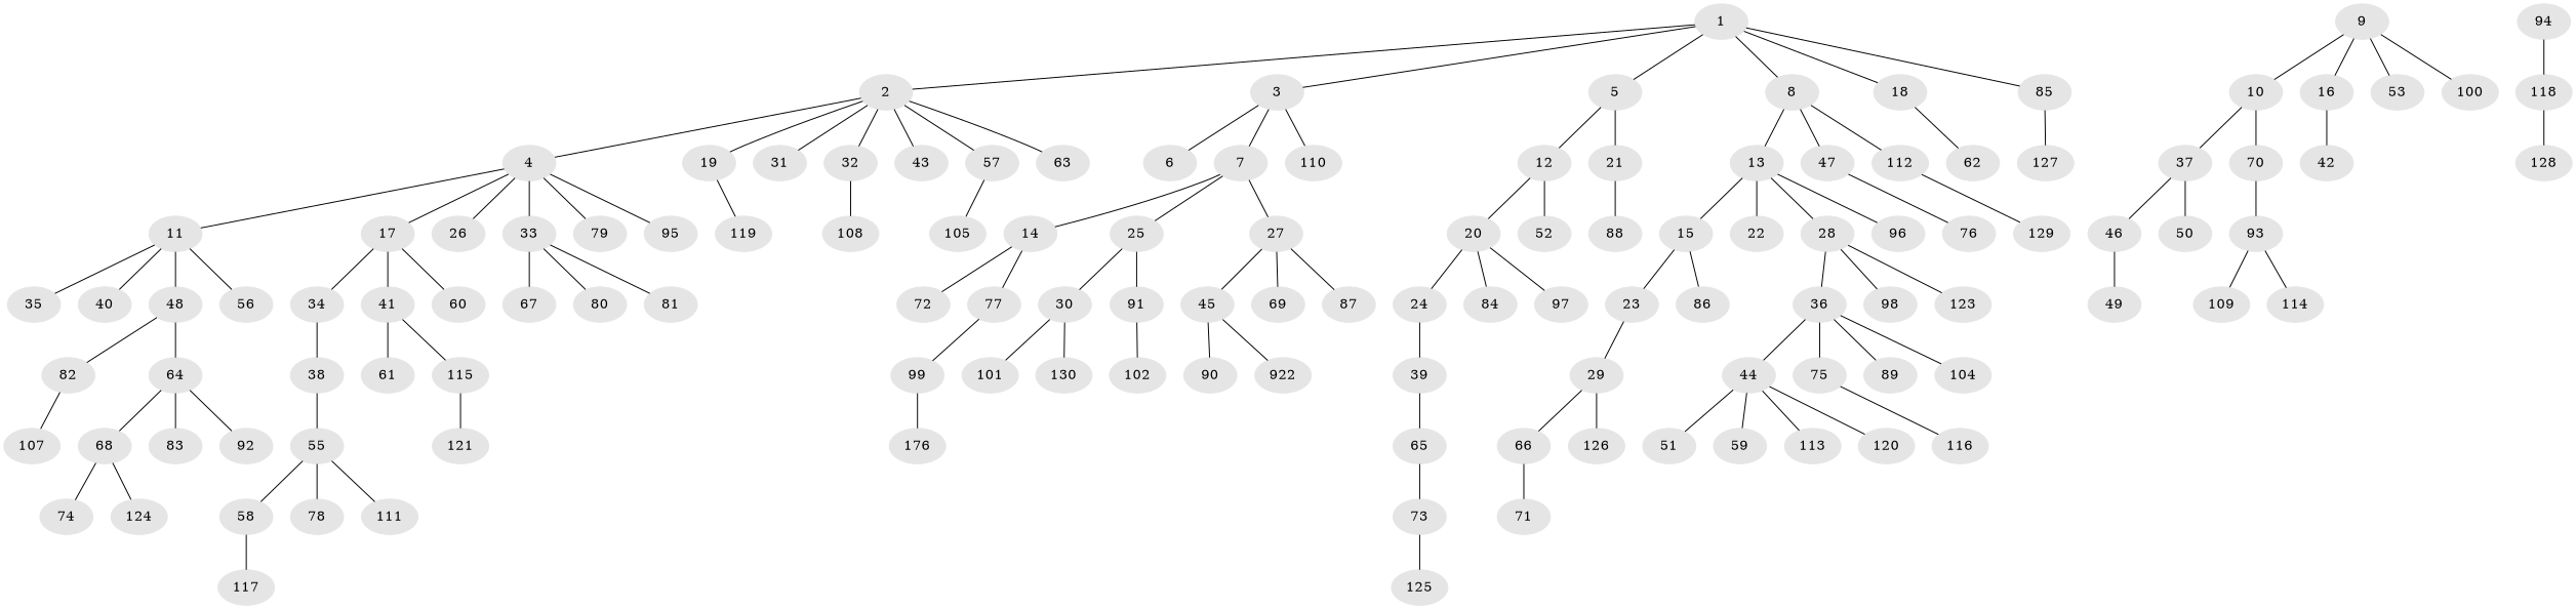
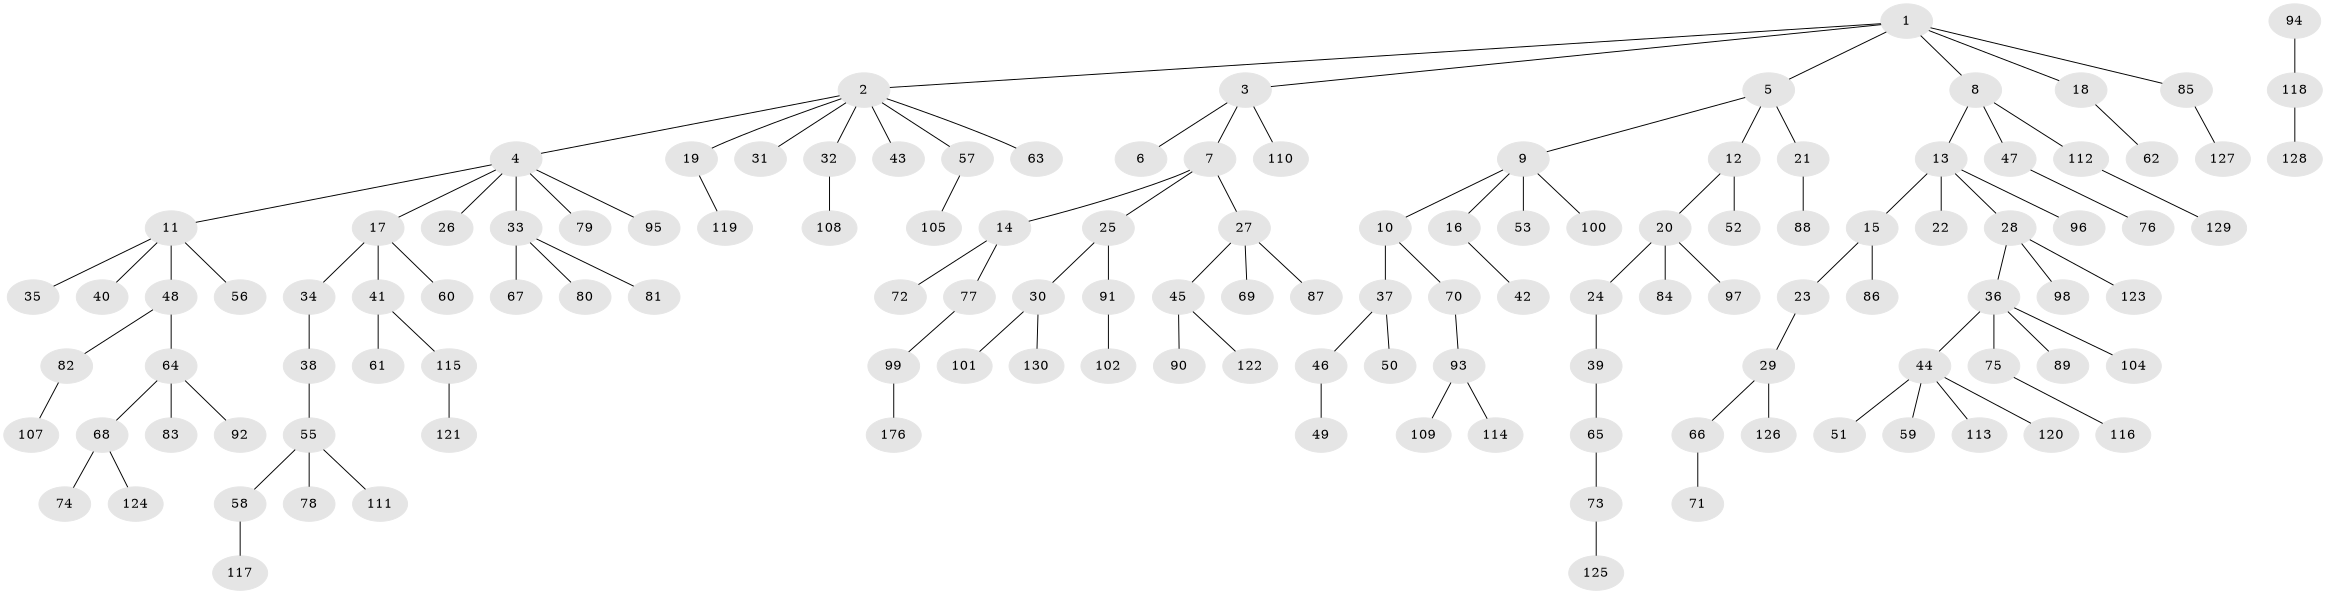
  graph {
    node [color=gray90 style=filled]
    1
    2
    3
    5
    8
    18
    85
    4
    19
    31
    32
    43
    57
    63
    6
    7
    110
    9
    12
    21
    13
    47
    112
    62
    127
    11
    17
    26
    33
    79
    95
    119
    108
    105
    14
    25
    27
    35
    40
    48
    56
    34
    41
    60
    67
    80
    81
    10
    16
    53
    100
    20
    52
    88
    72
    77
    30
    91
    45
    69
    87
    15
    22
    28
    96
    76
    129
    37
    70
    42
    46
    50
    93
    82
    64
    24
    84
    97
    23
    86
    36
    98
    123
    99
    29
    38
    61
    115
    39
    66
    126
    65
    101
    130
    102
    90
-   122 [label=922]
+   122
    44
    75
    89
    104
    71
    55
    107
    51
    59
    113
    120
    116
    49
    58
    78
    111
    73
    121
    68
    83
    92
    94
    118
    117
    74
    124
    125
    109
    114
    n127 [label=176]
    128
    1 -- 2
    1 -- 3
    1 -- 5
    1 -- 8
    1 -- 18
    1 -- 85
    2 -- 4
    2 -- 19
    2 -- 31
    2 -- 32
    2 -- 43
    2 -- 57
    2 -- 63
    3 -- 6
    3 -- 7
    3 -- 110
+   5 -- 9
    5 -- 12
    5 -- 21
    8 -- 13
    8 -- 47
    8 -- 112
    18 -- 62
    85 -- 127
    4 -- 11
    4 -- 17
    4 -- 26
    4 -- 33
    4 -- 79
    4 -- 95
    19 -- 119
    32 -- 108
    57 -- 105
    7 -- 14
    7 -- 25
    7 -- 27
    9 -- 10
    9 -- 16
    9 -- 53
    9 -- 100
    12 -- 20
    12 -- 52
    21 -- 88
    13 -- 15
    13 -- 22
    13 -- 28
    13 -- 96
    47 -- 76
    112 -- 129
    11 -- 35
    11 -- 40
    11 -- 48
    11 -- 56
    17 -- 34
    17 -- 41
    17 -- 60
    33 -- 67
    33 -- 80
    33 -- 81
    14 -- 72
    14 -- 77
    25 -- 30
    25 -- 91
    27 -- 45
    27 -- 69
    27 -- 87
    48 -- 82
    48 -- 64
    34 -- 38
    41 -- 61
    41 -- 115
    10 -- 37
    10 -- 70
    16 -- 42
    20 -- 24
    20 -- 84
    20 -- 97
    77 -- 99
    30 -- 101
    30 -- 130
    91 -- 102
    45 -- 90
    45 -- 122
    15 -- 23
    15 -- 86
    28 -- 36
    28 -- 98
    28 -- 123
    37 -- 46
    37 -- 50
    70 -- 93
    46 -- 49
    93 -- 109
    93 -- 114
    82 -- 107
    64 -- 68
    64 -- 83
    64 -- 92
    24 -- 39
    23 -- 29
    36 -- 44
    36 -- 75
    36 -- 89
    36 -- 104
    99 -- n127
    29 -- 66
    29 -- 126
    38 -- 55
    115 -- 121
    39 -- 65
    66 -- 71
    65 -- 73
    44 -- 51
    44 -- 59
    44 -- 113
    44 -- 120
    75 -- 116
    55 -- 58
    55 -- 78
    55 -- 111
    58 -- 117
    73 -- 125
    68 -- 74
    68 -- 124
    94 -- 118
    118 -- 128
  }
